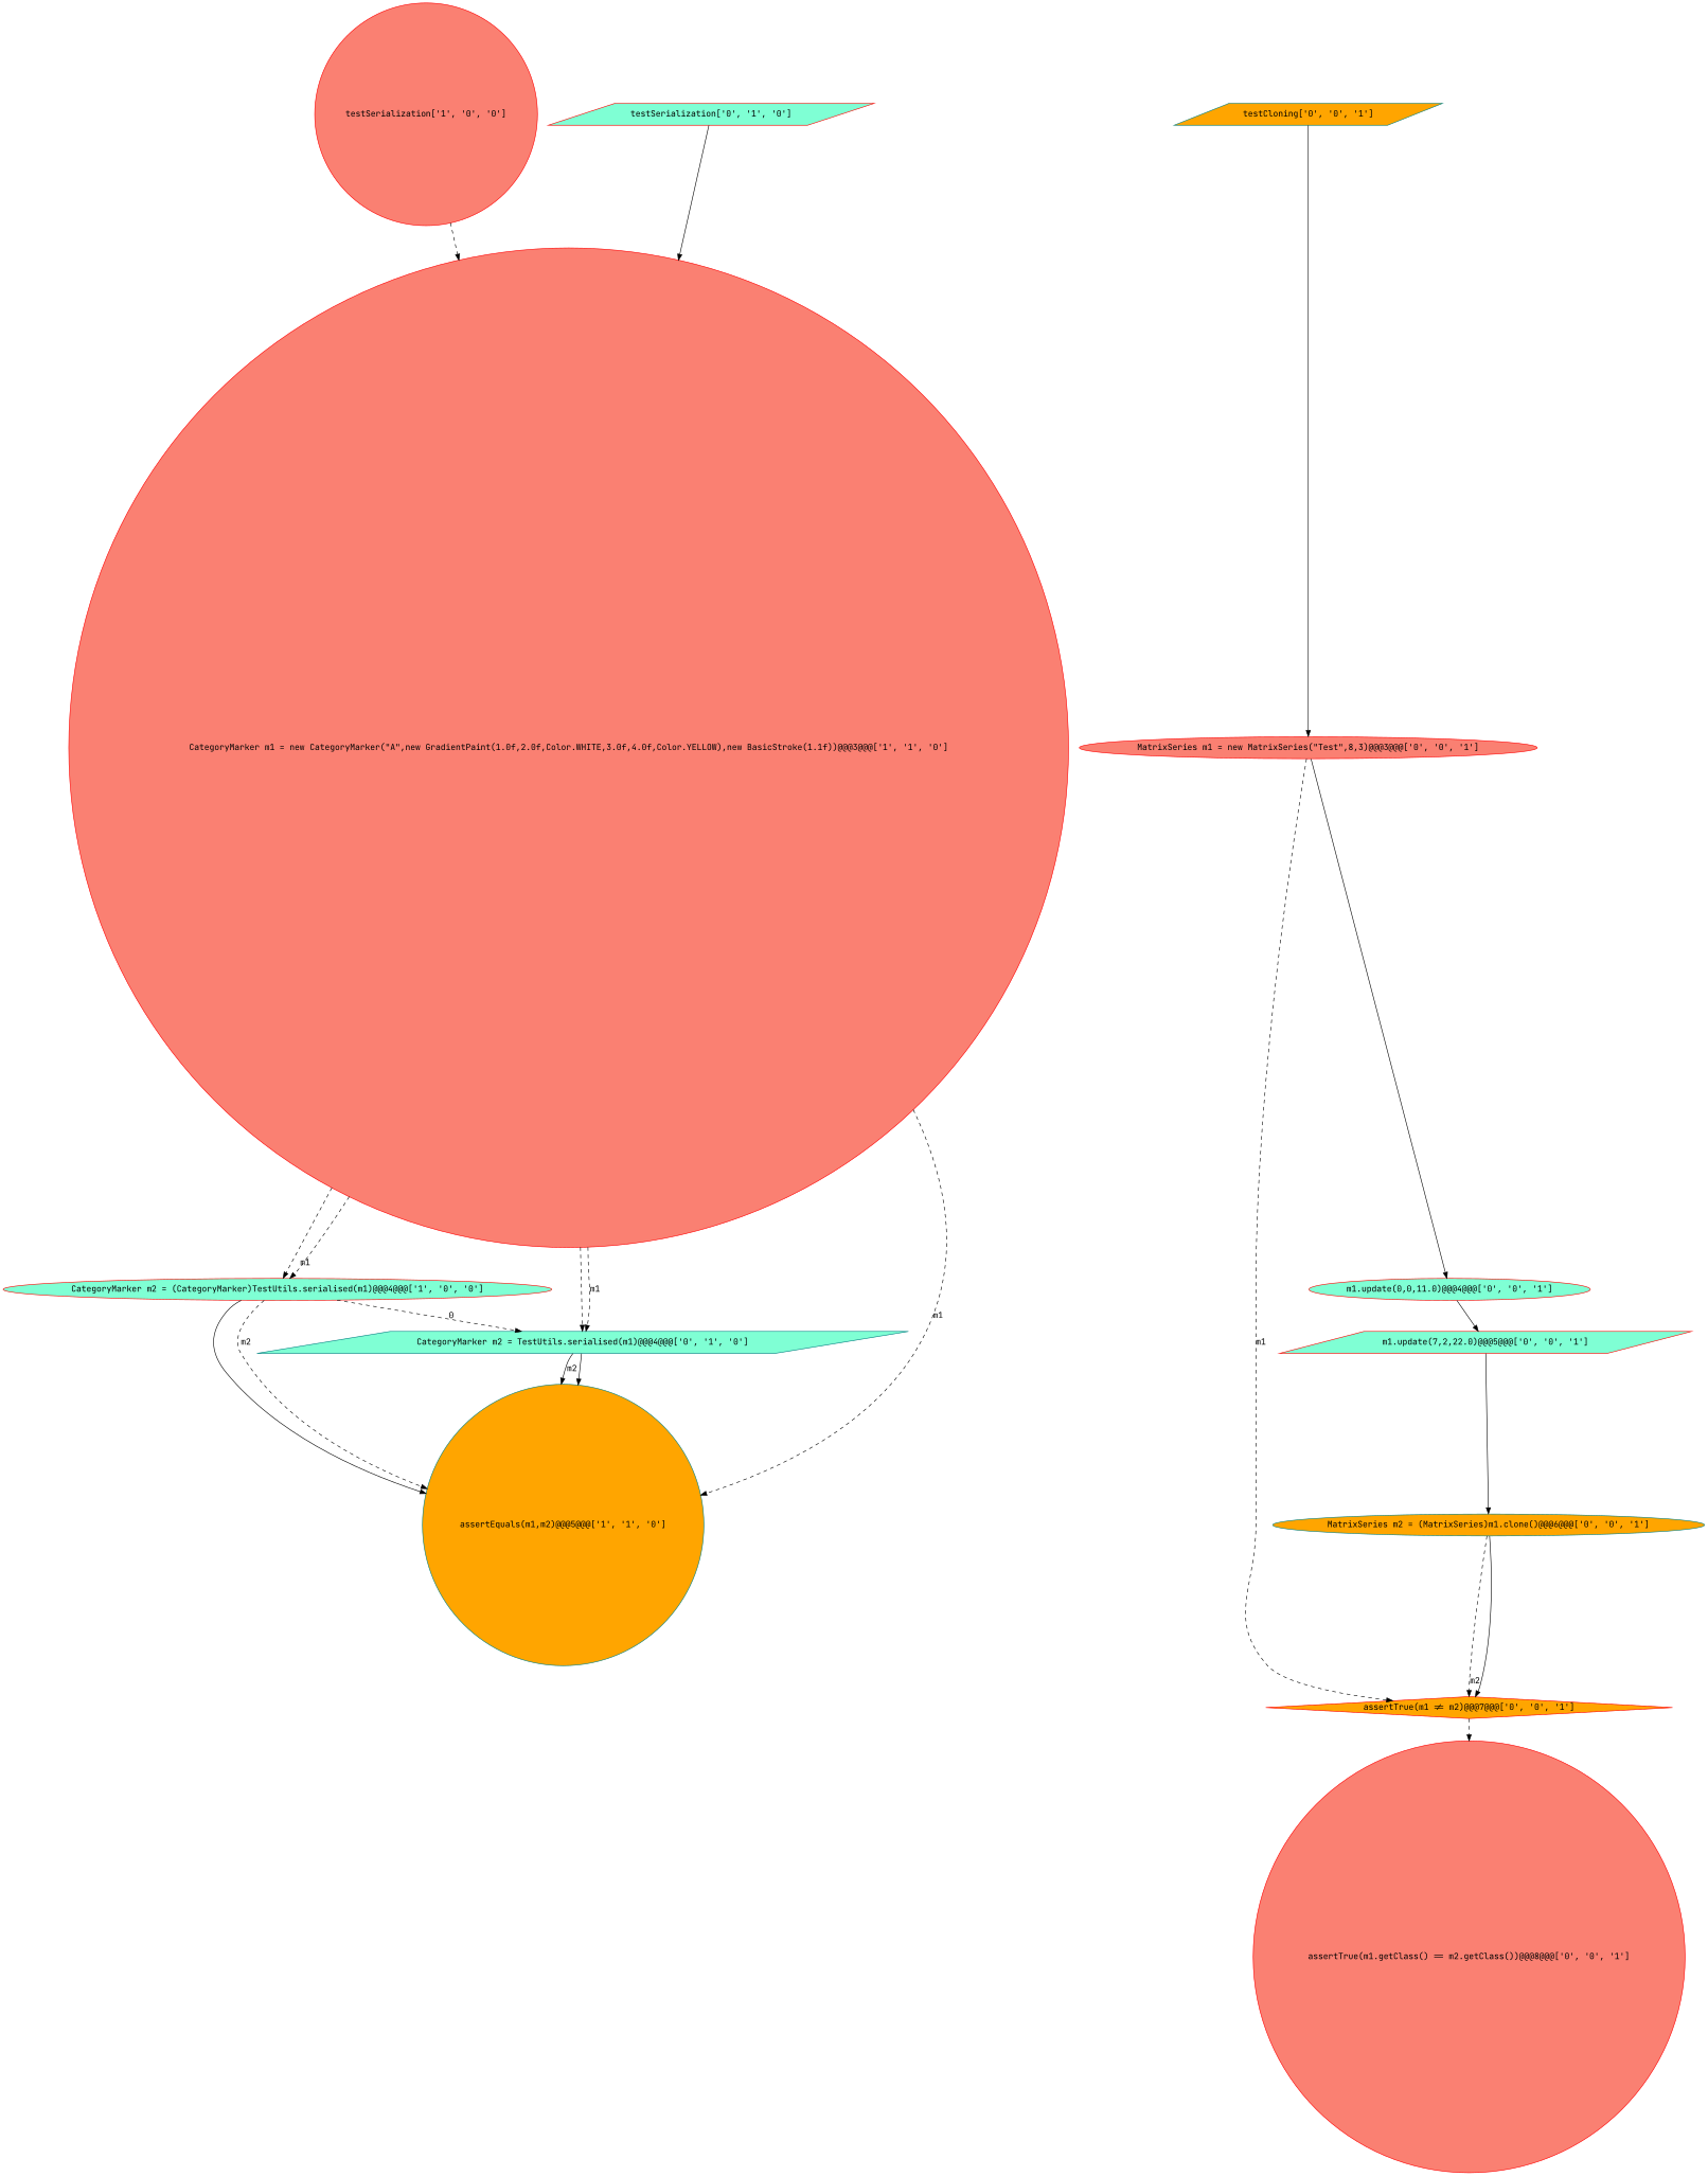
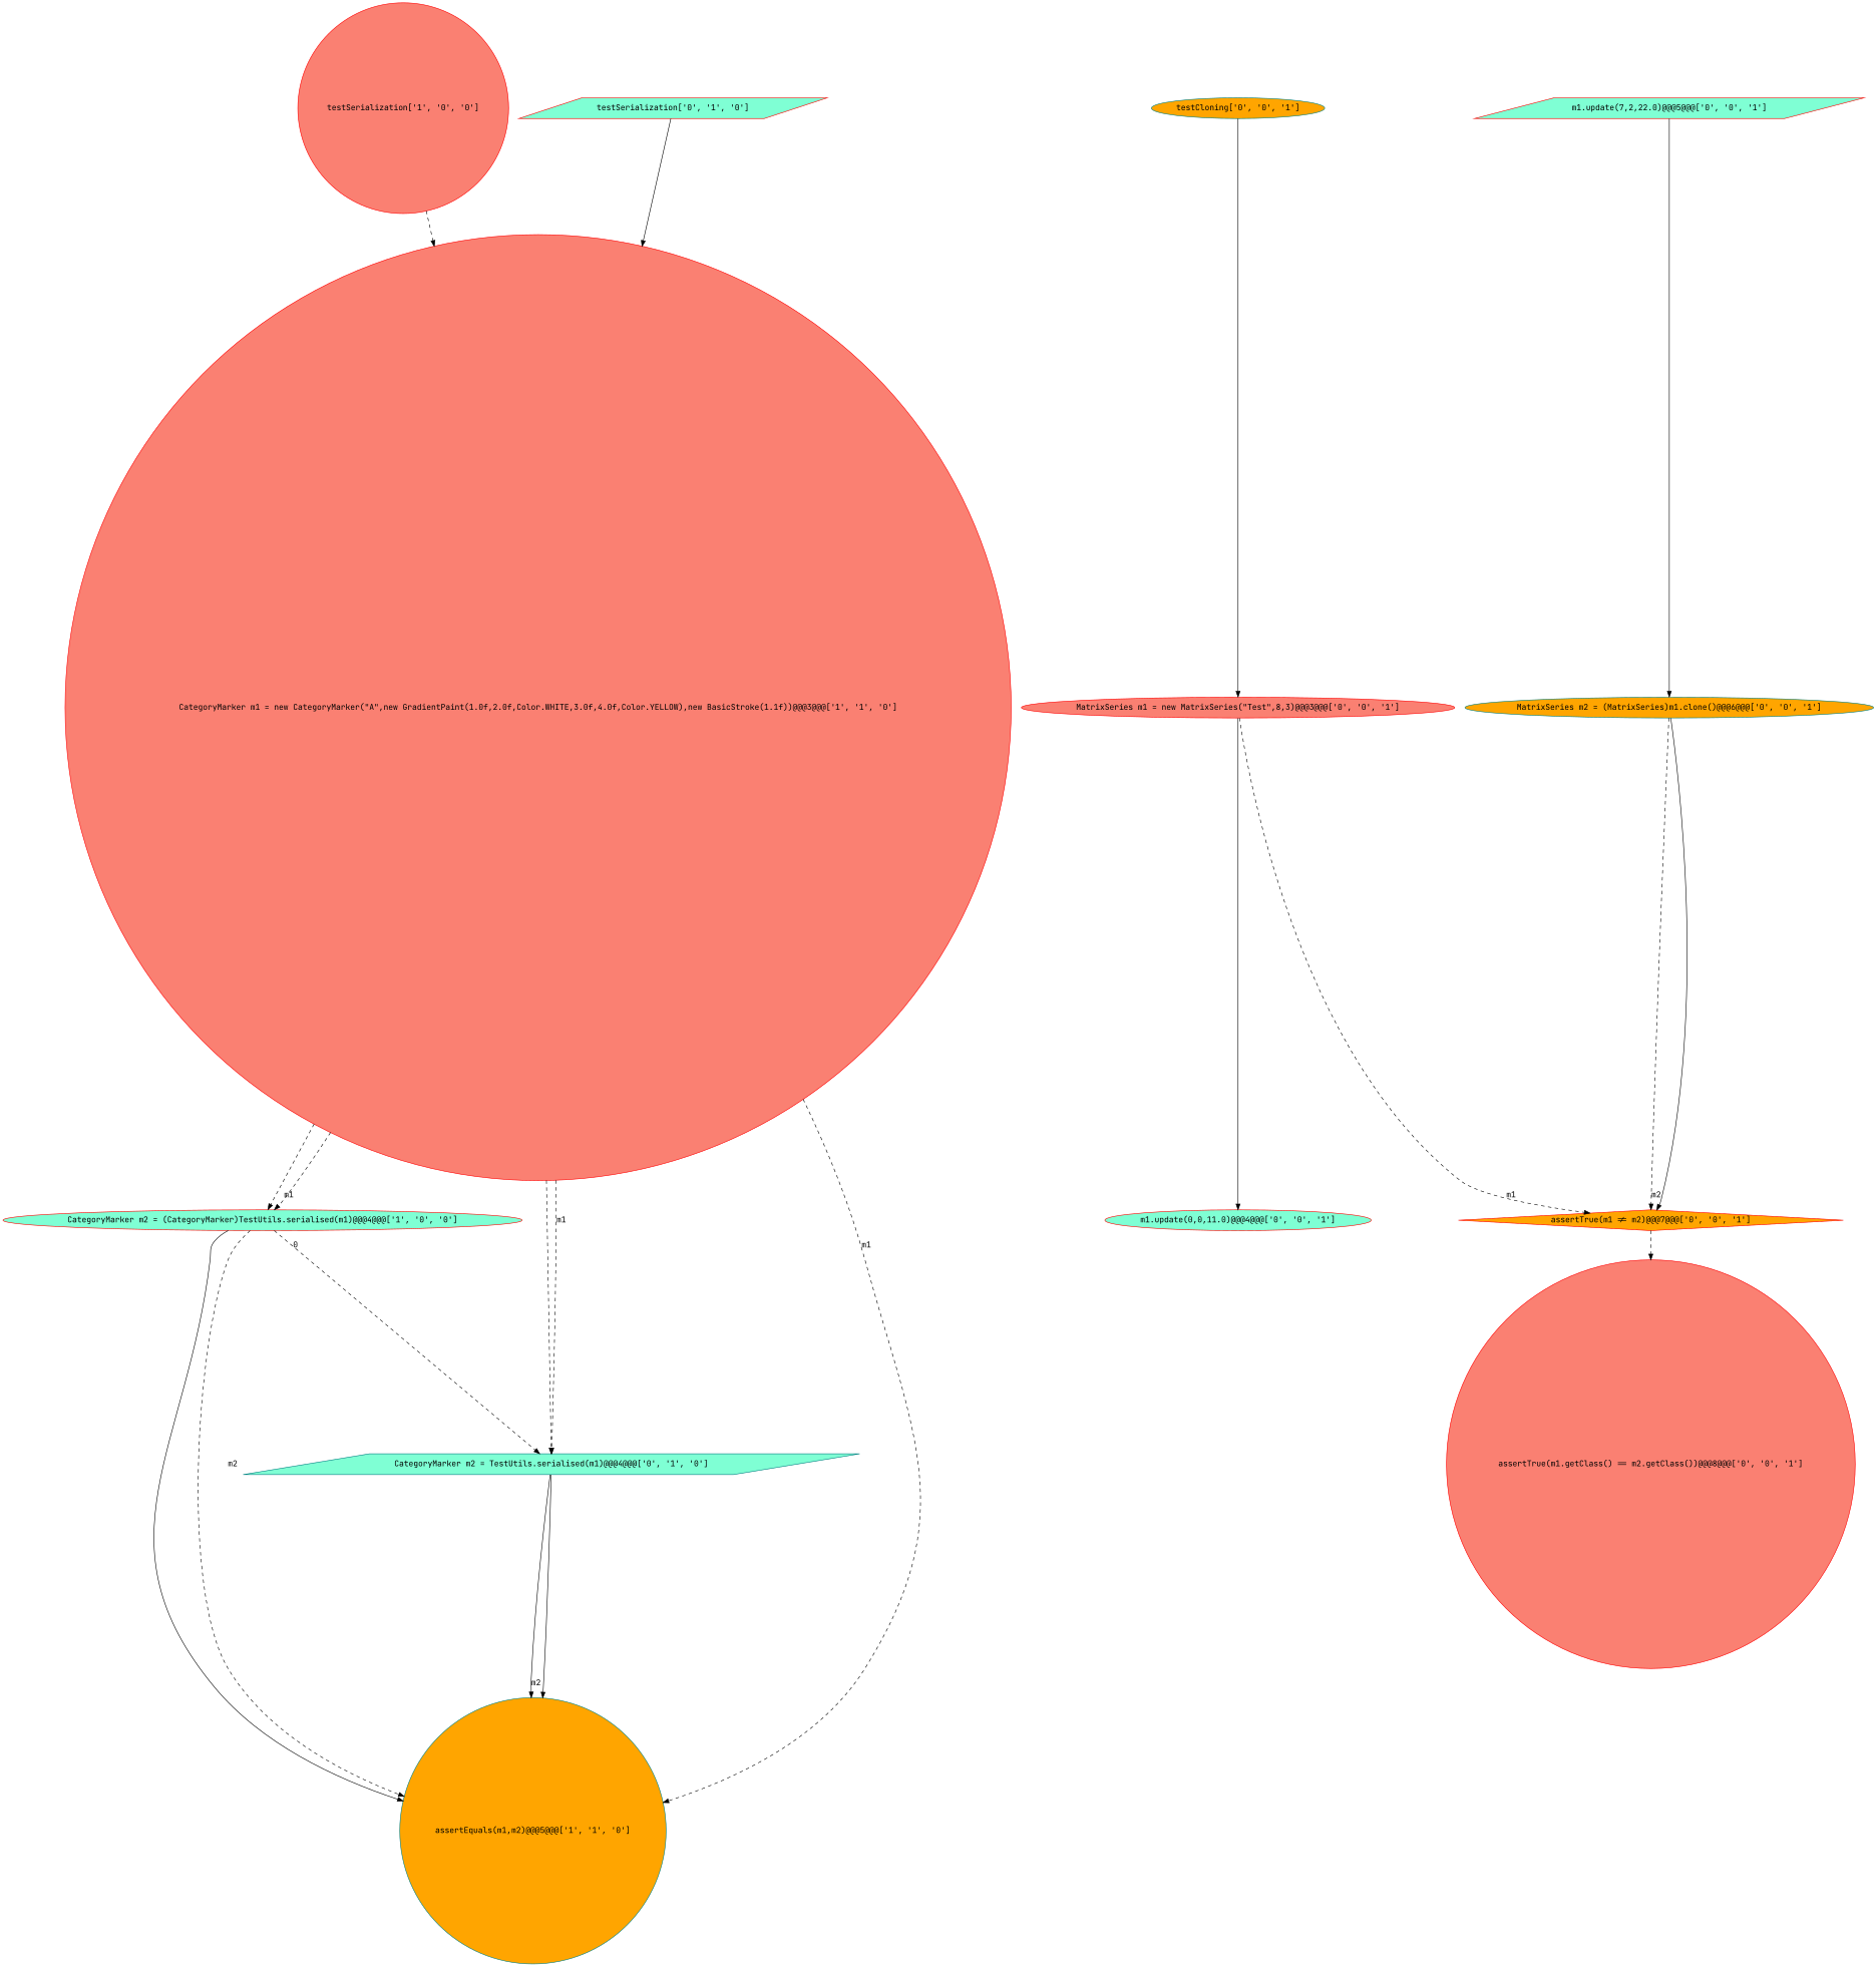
  digraph {
    fontname="JetBrains Mono"
    node [color=red fillcolor=aquamarine fontname="JetBrains Mono" shape=ellipse style=filled]
    edge [fontname="JetBrains Mono" style=dashed]
    n1 [fillcolor=salmon label="testSerialization['1', '0', '0']" shape=circle]
    n2 [fillcolor=salmon label="CategoryMarker m1 = new CategoryMarker(\"A\",new GradientPaint(1.0f,2.0f,Color.WHITE,3.0f,4.0f,Color.YELLOW),new BasicStroke(1.1f))@@@3@@@['1', '1', '0']" shape=circle]
    n3 [label="CategoryMarker m2 = (CategoryMarker)TestUtils.serialised(m1)@@@4@@@['1', '0', '0']"]
    n4 [color=teal label="CategoryMarker m2 = TestUtils.serialised(m1)@@@4@@@['0', '1', '0']" shape=parallelogram]
    n5 [color=teal fillcolor=orange label="assertEquals(m1,m2)@@@5@@@['1', '1', '0']" shape=circle]
-   n6 [color=teal fillcolor=orange label="testCloning['0', '0', '1']" shape=parallelogram]
+   n6 [color=teal fillcolor=orange label="testCloning['0', '0', '1']"]
    n7 [fillcolor=salmon label="MatrixSeries m1 = new MatrixSeries(\"Test\",8,3)@@@3@@@['0', '0', '1']"]
    n8 [fillcolor=orange label="assertTrue(m1 != m2)@@@7@@@['0', '0', '1']" shape=diamond]
    n9 [label="m1.update(0,0,11.0)@@@4@@@['0', '0', '1']"]
    n10 [label="testSerialization['0', '1', '0']" shape=parallelogram]
    n11 [color=teal fillcolor=orange label="MatrixSeries m2 = (MatrixSeries)m1.clone()@@@6@@@['0', '0', '1']"]
    n12 [fillcolor=salmon label="assertTrue(m1.getClass() == m2.getClass())@@@8@@@['0', '0', '1']" shape=circle]
    n13 [label="m1.update(7,2,22.0)@@@5@@@['0', '0', '1']" shape=parallelogram]
    n1 -> n2
    n2 -> n3
    n2 -> n3 [label=m1]
    n2 -> n4
    n2 -> n4 [label=m1]
    n2 -> n5 [label=m1]
    n3 -> n4 [label=0]
    n3 -> n5 [style=solid]
    n3 -> n5 [label=m2]
    n4 -> n5 [style=solid]
    n4 -> n5 [label=m2 style=solid]
    n6 -> n7 [style=solid]
    n7 -> n8 [label=m1]
    n7 -> n9 [style=solid]
    n8 -> n12
-   n9 -> n13 [style=solid]
    n10 -> n2 [style=solid]
    n11 -> n8 [label=m2]
    n11 -> n8 [style=solid]
    n13 -> n11 [style=solid]
  }
